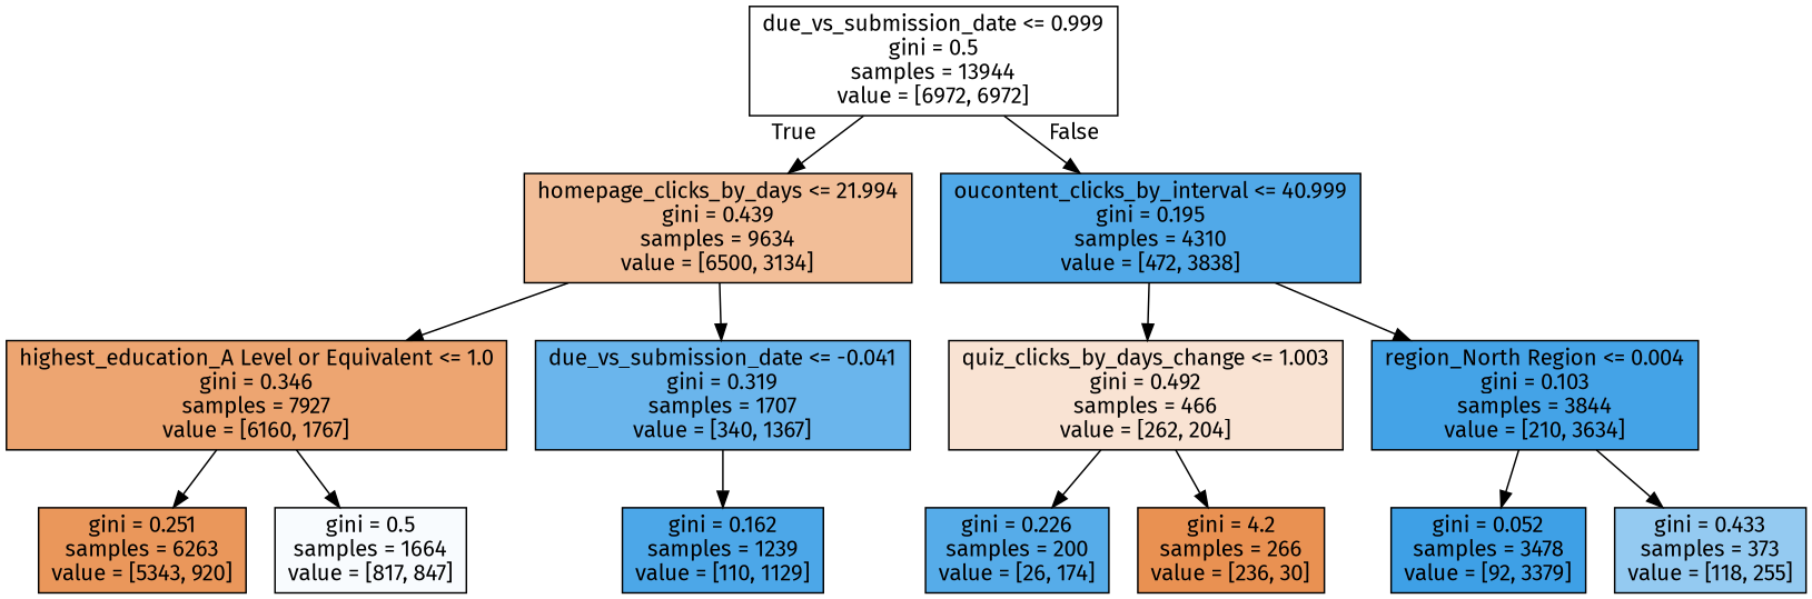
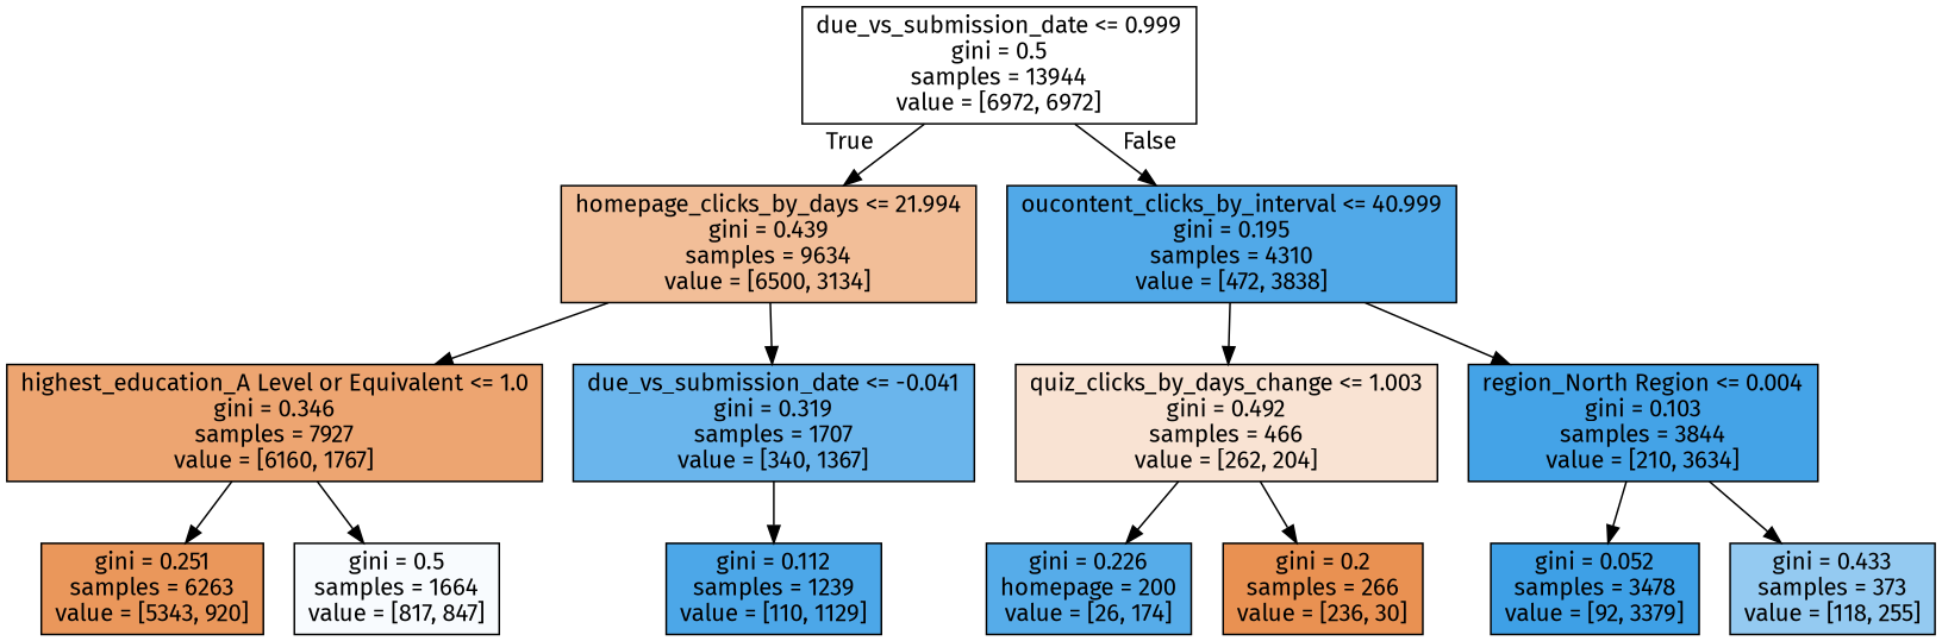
  digraph {
    fontname="Fira Sans"
    node [color=black fontname="Fira Sans" shape=box style=filled]
    edge [fontname="Fira Sans"]
    n1 [fillcolor="#e5813900" label="due_vs_submission_date <= 0.999\ngini = 0.5\nsamples = 13944\nvalue = [6972, 6972]"]
    n2 [fillcolor="#e5813984" label="homepage_clicks_by_days <= 21.994\ngini = 0.439\nsamples = 9634\nvalue = [6500, 3134]"]
    n3 [fillcolor="#399de5e0" label="oucontent_clicks_by_interval <= 40.999\ngini = 0.195\nsamples = 4310\nvalue = [472, 3838]"]
    n4 [fillcolor="#e58139b6" label="highest_education_A Level or Equivalent <= 1.0\ngini = 0.346\nsamples = 7927\nvalue = [6160, 1767]"]
    n5 [fillcolor="#399de5c0" label="due_vs_submission_date <= -0.041\ngini = 0.319\nsamples = 1707\nvalue = [340, 1367]"]
    n6 [fillcolor="#e5813938" label="quiz_clicks_by_days_change <= 1.003\ngini = 0.492\nsamples = 466\nvalue = [262, 204]"]
    n7 [fillcolor="#399de5f0" label="region_North Region <= 0.004\ngini = 0.103\nsamples = 3844\nvalue = [210, 3634]"]
    n8 [fillcolor="#e58139d3" label="gini = 0.251\nsamples = 6263\nvalue = [5343, 920]"]
    n9 [fillcolor="#399de509" label="gini = 0.5\nsamples = 1664\nvalue = [817, 847]"]
-   n10 [fillcolor="#399de5e6" label="gini = 0.162\nsamples = 1239\nvalue = [110, 1129]"]
-   n11 [fillcolor="#399de5d9" label="gini = 0.226\nsamples = 200\nvalue = [26, 174]"]
-   n12 [fillcolor="#e58139df" label="gini = 4.2\nsamples = 266\nvalue = [236, 30]"]
+   n10 [fillcolor="#399de5e6" label="gini = 0.112\nsamples = 1239\nvalue = [110, 1129]"]
+   n11 [fillcolor="#399de5d9" label="gini = 0.226\nhomepage = 200\nvalue = [26, 174]"]
+   n12 [fillcolor="#e58139df" label="gini = 0.2\nsamples = 266\nvalue = [236, 30]"]
    n13 [fillcolor="#399de5f8" label="gini = 0.052\nsamples = 3478\nvalue = [92, 3379]"]
    n14 [fillcolor="#399de589" label="gini = 0.433\nsamples = 373\nvalue = [118, 255]"]
    n1 -> n2 [headlabel=True labelangle=45 labeldistance=2.5]
    n1 -> n3 [headlabel=False labelangle=-45 labeldistance=2.5]
    n2 -> n4
    n2 -> n5
    n3 -> n6
    n3 -> n7
    n4 -> n8
    n4 -> n9
    n5 -> n10
    n6 -> n11
    n6 -> n12
    n7 -> n13
    n7 -> n14
  }
